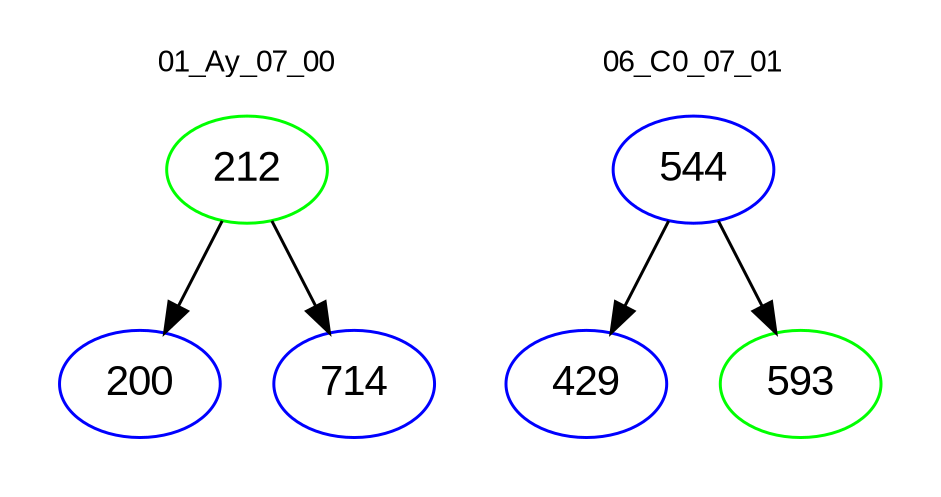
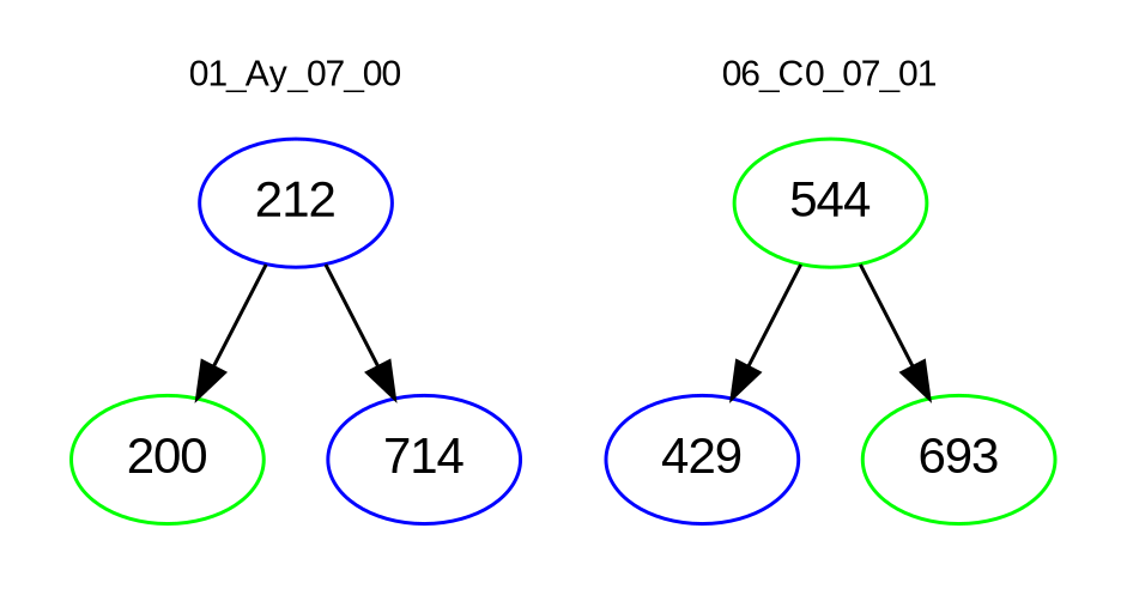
  digraph {
    fontname="Liberation Sans"
    node [color=blue fontname="Liberation Sans"]
    edge [color=black fontname="Liberation Sans"]
-   n1 [color=green label=212]
-   n2 [label=200]
+   n1 [label=212]
+   n2 [color=green label=200]
    n3 [label=714]
-   n4 [label=544]
+   n4 [color=green label=544]
    n5 [label=429]
-   n6 [color=green label=593]
+   n6 [color=green label=693]
    subgraph cluster_1 {
      color=white
      fontsize=10
      label="01_Ay_07_00"
      n1
      n2
      n3
    }
    subgraph cluster_2 {
      color=white
      fontsize=10
      label="06_C0_07_01"
      n4
      n5
      n6
    }
    n1 -> n2
    n1 -> n3
    n4 -> n5
    n4 -> n6
  }
